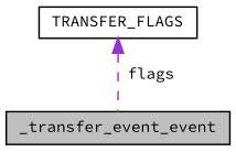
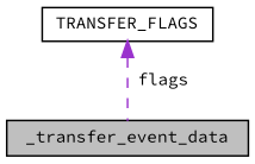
  digraph {
    fontname="Source Code Pro"
    node [color=black fontname="Source Code Pro" fontsize=10 shape=record style=filled]
-   n1 [fillcolor=grey75 fontcolor=black height=0.2 label=_transfer_event_event width=0.4]
+   n1 [fillcolor=grey75 fontcolor=black height=0.2 label=_transfer_event_data width=0.4]
    n2 [fillcolor=white height=0.2 label=TRANSFER_FLAGS width=0.4]
    n2 -> n1 [color=darkorchid3 dir=back fontname="Source Code Pro" fontsize=10 label=" flags" labelfontname=Helvetica labelfontsize=10 style=dashed]
  }
